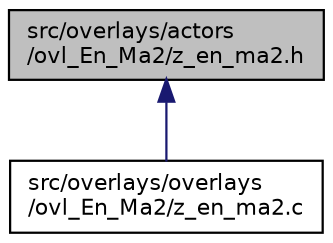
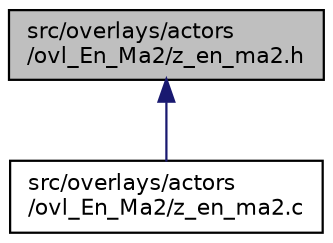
  digraph {
    node [color=black fontname=Helvetica fontsize=10 shape=record style=filled]
    n1 [fillcolor=grey75 fontcolor=black height=0.2 label="src/overlays/actors\l/ovl_En_Ma2/z_en_ma2.h" width=0.4]
-   n2 [fillcolor=white height=0.2 label="src/overlays/overlays\l/ovl_En_Ma2/z_en_ma2.c" width=0.4]
+   n2 [fillcolor=white height=0.2 label="src/overlays/actors\l/ovl_En_Ma2/z_en_ma2.c" width=0.4]
    n1 -> n2 [color=midnightblue dir=back fontname=Helvetica fontsize=10 labelfontname=Helvetica labelfontsize=10 style=solid]
  }
